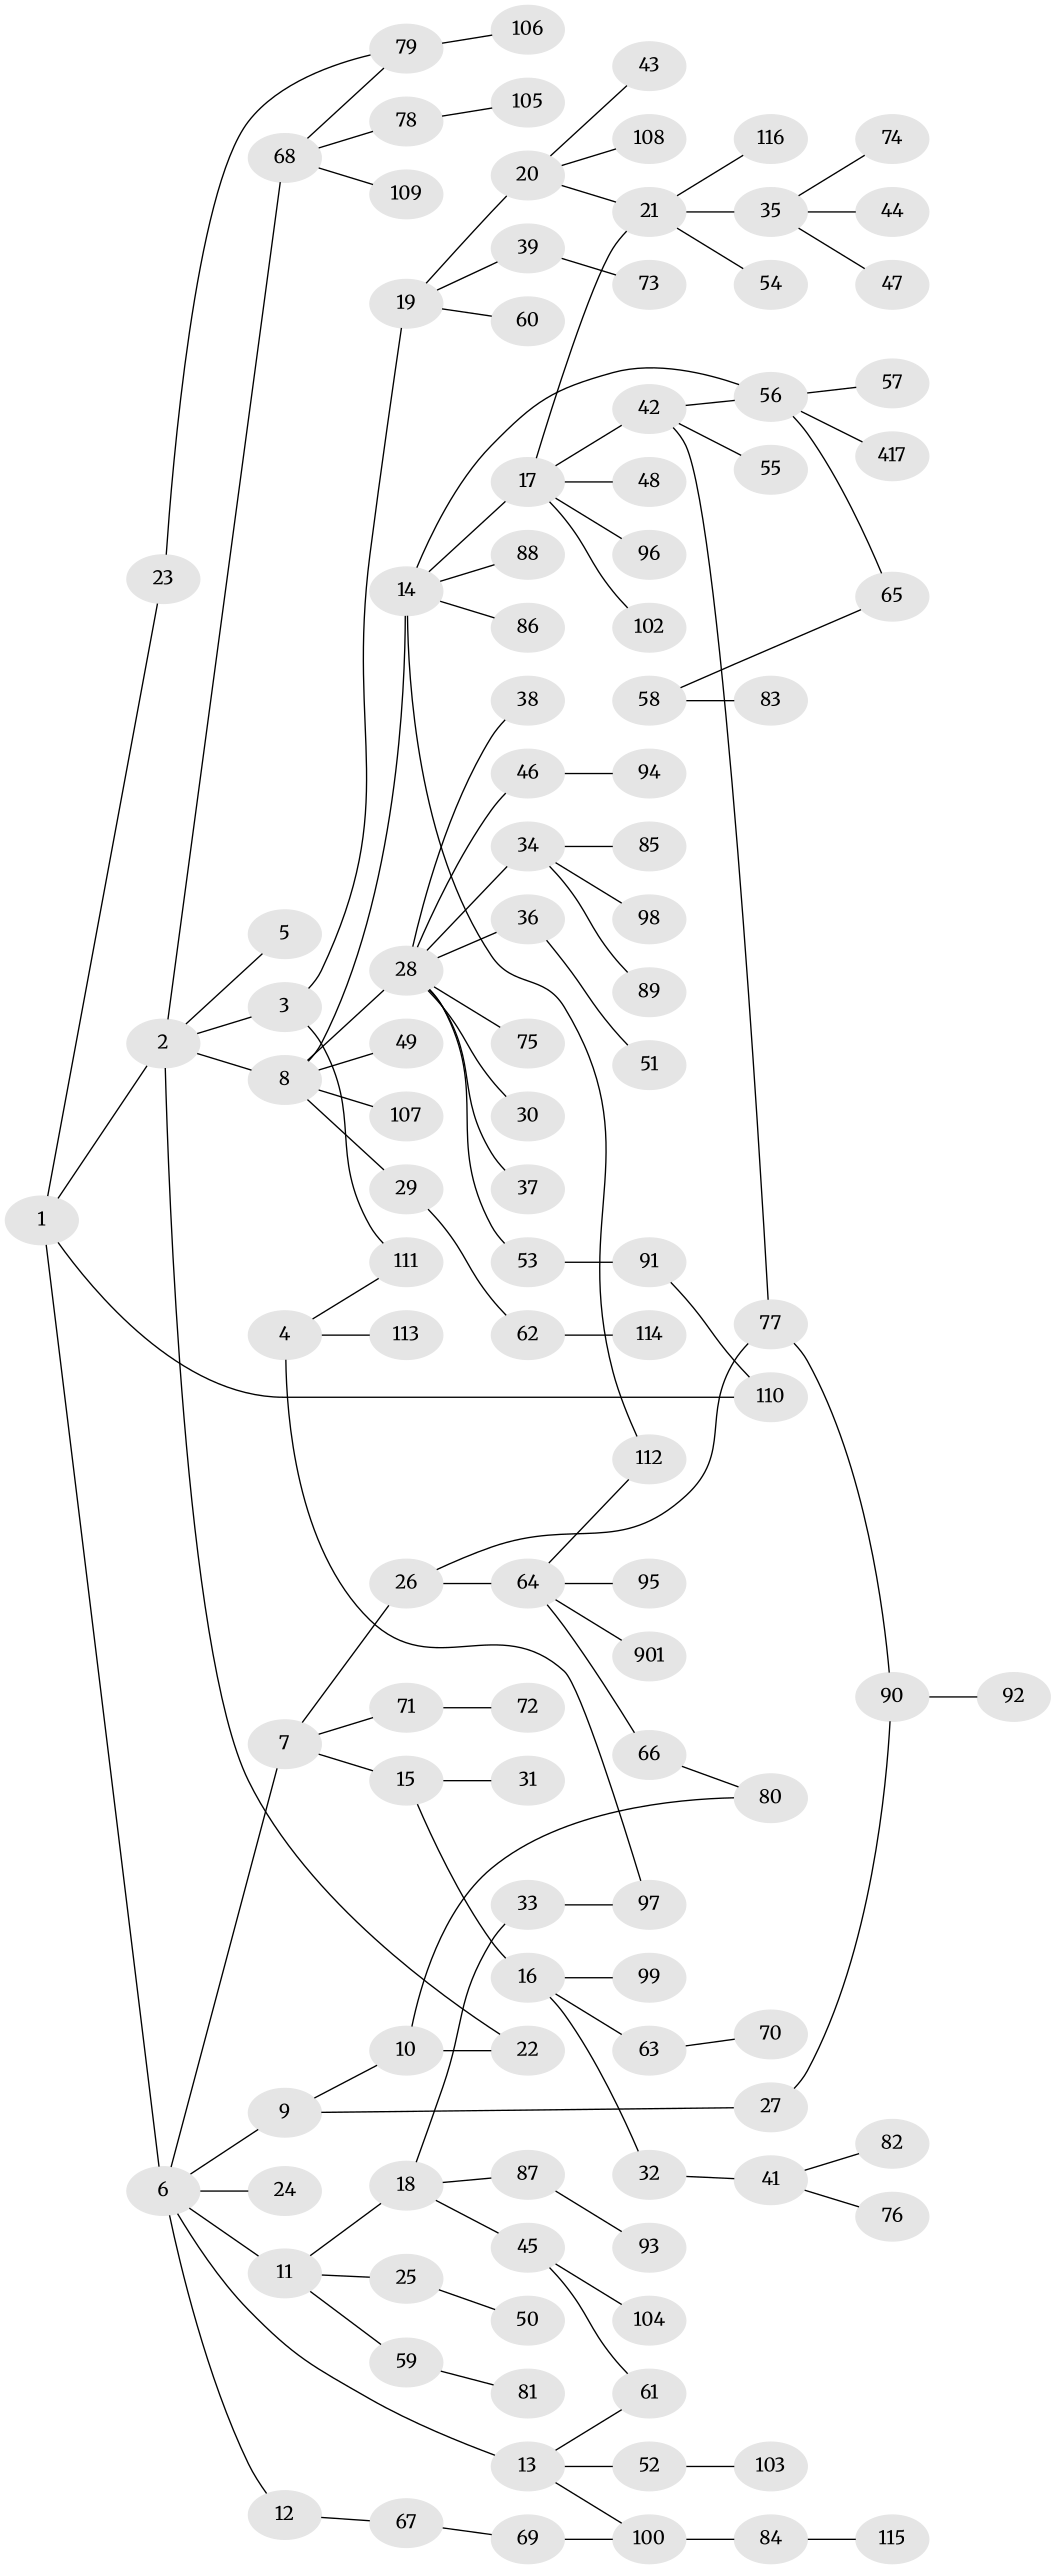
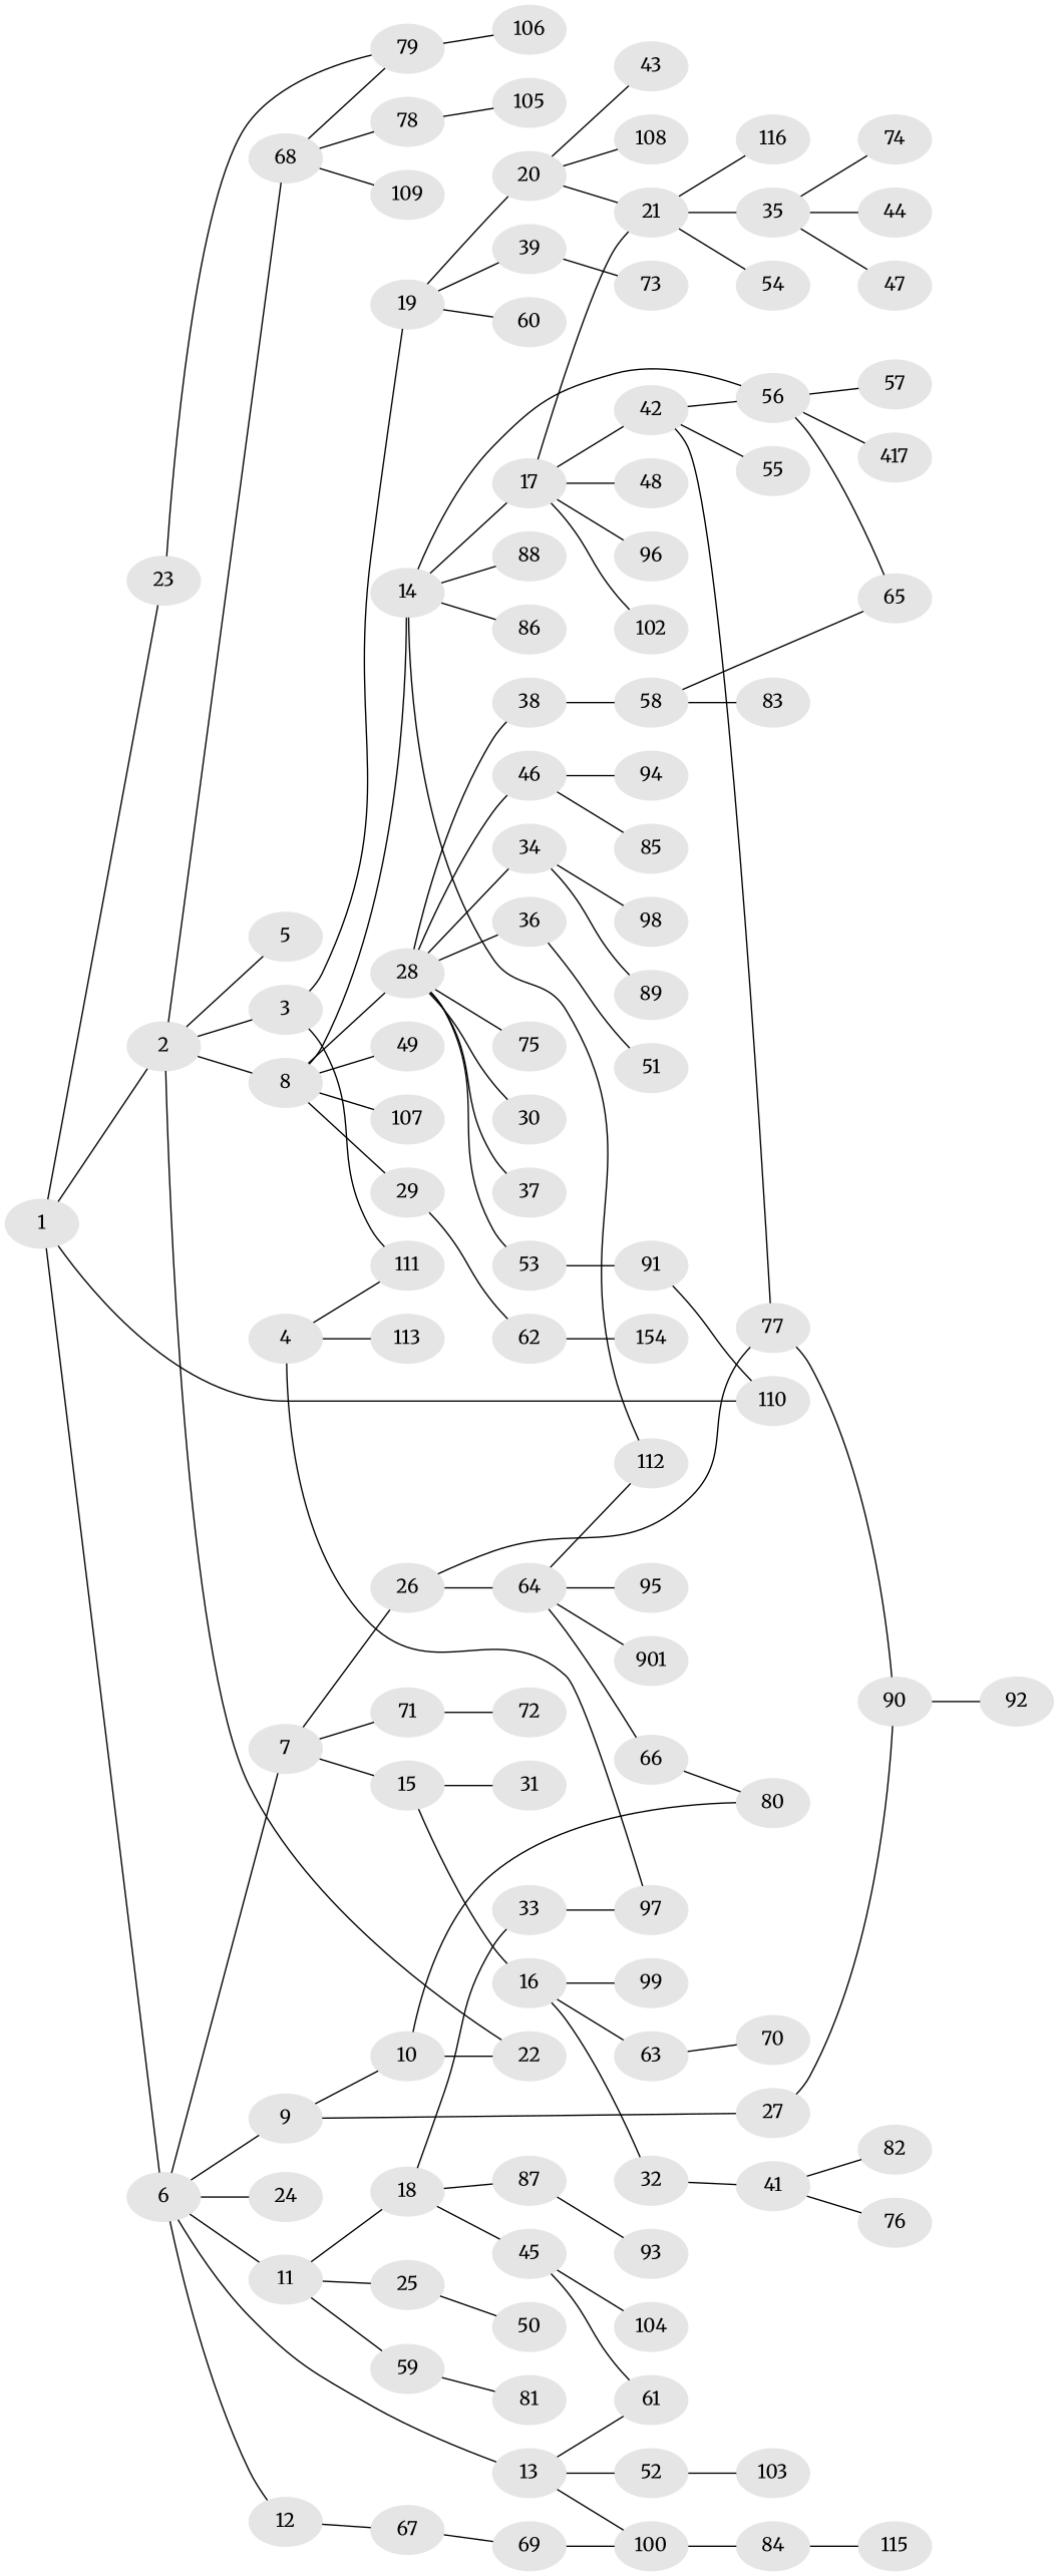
  graph {
    fontname=Merriweather
    rankdir=LR
    node [color=gray90 fontname=Merriweather style=filled]
    edge [fontname=Merriweather]
    1
    2
    6
    23
    110
    3
    5
    8
    22
    68
    7
    9
    11
    12
    13
    24
    79
    19
    111
    14
    28
    29
    49
    107
    78
    109
    4
    97
    113
    20
    39
    60
    15
    26
    71
    10
    27
    18
    25
    59
    67
    52
    61
    100
    16
    31
    64
    77
    72
    17
    56
    86
    88
    112
    30
    34
    36
    37
    38
    46
    53
    75
    62
    80
    90
    33
    45
    87
    50
    81
    69
    103
    84
    21
    42
    48
    96
    102
    57
    65
    n81 [label=417]
    32
    63
    99
    41
    70
    35
    54
    116
    55
    104
    93
    43
    108
    73
    44
    47
    74
    106
    66
    95
    n102 [label=901]
    92
    89
    98
    51
    58
    85
    94
    91
-   114
+   114 [label=154]
    76
    82
    83
    105
    115
    1 -- 2
    1 -- 6
    1 -- 23
    1 -- 110
    2 -- 3
    2 -- 5
    2 -- 8
    2 -- 22
    2 -- 68
    6 -- 7
    6 -- 9
    6 -- 11
    6 -- 12
    6 -- 13
    6 -- 24
    23 -- 79
    3 -- 19
    3 -- 111
    8 -- 14
    8 -- 28
    8 -- 29
    8 -- 49
    8 -- 107
    68 -- 79
    68 -- 78
    68 -- 109
    7 -- 15
    7 -- 26
    7 -- 71
    9 -- 10
    9 -- 27
    11 -- 18
    11 -- 25
    11 -- 59
    12 -- 67
    13 -- 52
    13 -- 61
    13 -- 100
    79 -- 106
    19 -- 20
    19 -- 39
    19 -- 60
    14 -- 17
    14 -- 56
    14 -- 86
    14 -- 88
    14 -- 112
    28 -- 30
    28 -- 34
    28 -- 36
    28 -- 37
    28 -- 38
    28 -- 46
    28 -- 53
    28 -- 75
    29 -- 62
    78 -- 105
    4 -- 111
    4 -- 97
    4 -- 113
    20 -- 21
    20 -- 43
    20 -- 108
    39 -- 73
    15 -- 16
    15 -- 31
    26 -- 64
    26 -- 77
    71 -- 72
    10 -- 22
    10 -- 80
    27 -- 90
    18 -- 33
    18 -- 45
    18 -- 87
    25 -- 50
    59 -- 81
    67 -- 69
    52 -- 103
    100 -- 84
    16 -- 32
    16 -- 63
    16 -- 99
    64 -- 112
    64 -- 66
    64 -- 95
    64 -- n102
    77 -- 90
    17 -- 21
    17 -- 42
    17 -- 48
    17 -- 96
    17 -- 102
    56 -- 57
    56 -- 65
    56 -- n81
    34 -- 89
    34 -- 98
    36 -- 51
-   34 -- 85
+   38 -- 58
+   46 -- 85
    46 -- 94
    53 -- 91
    62 -- 114
    90 -- 92
    33 -- 97
    45 -- 61
    45 -- 104
    87 -- 93
    69 -- 100
    84 -- 115
    21 -- 35
    21 -- 54
    21 -- 116
    42 -- 77
    42 -- 56
    42 -- 55
    32 -- 41
    63 -- 70
    41 -- 76
    41 -- 82
    35 -- 44
    35 -- 47
    35 -- 74
    66 -- 80
    58 -- 65
    58 -- 83
    91 -- 110
  }
